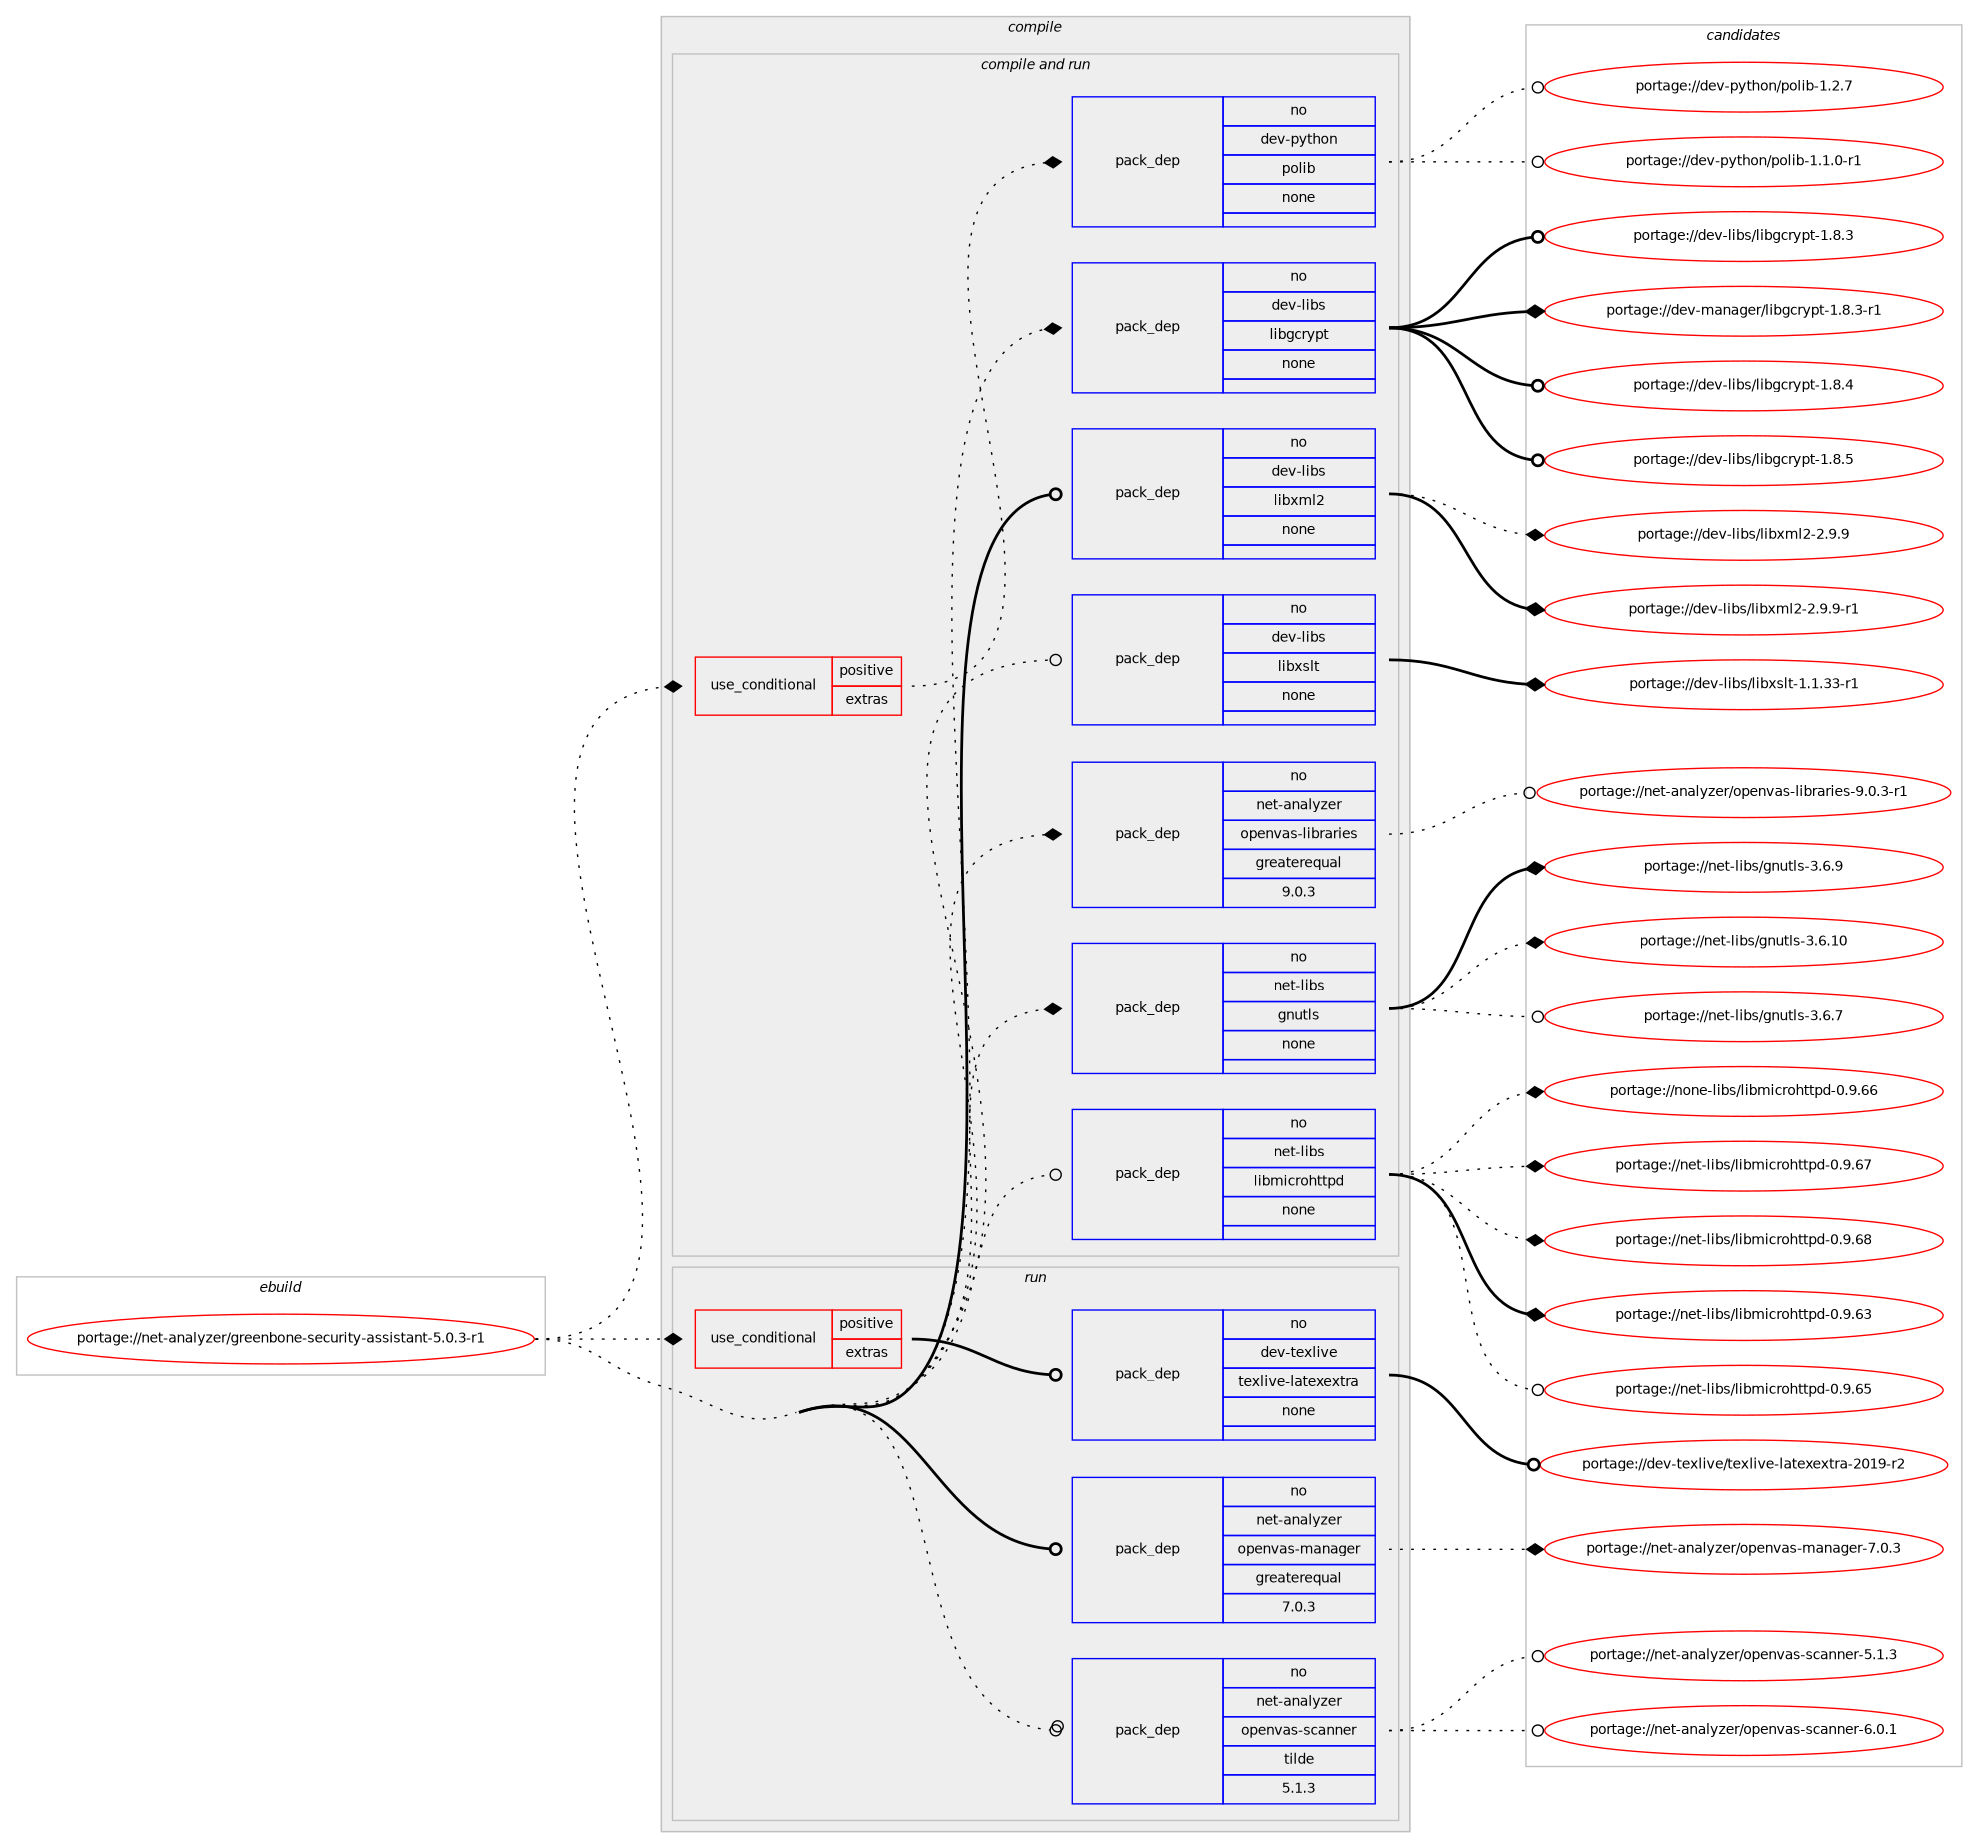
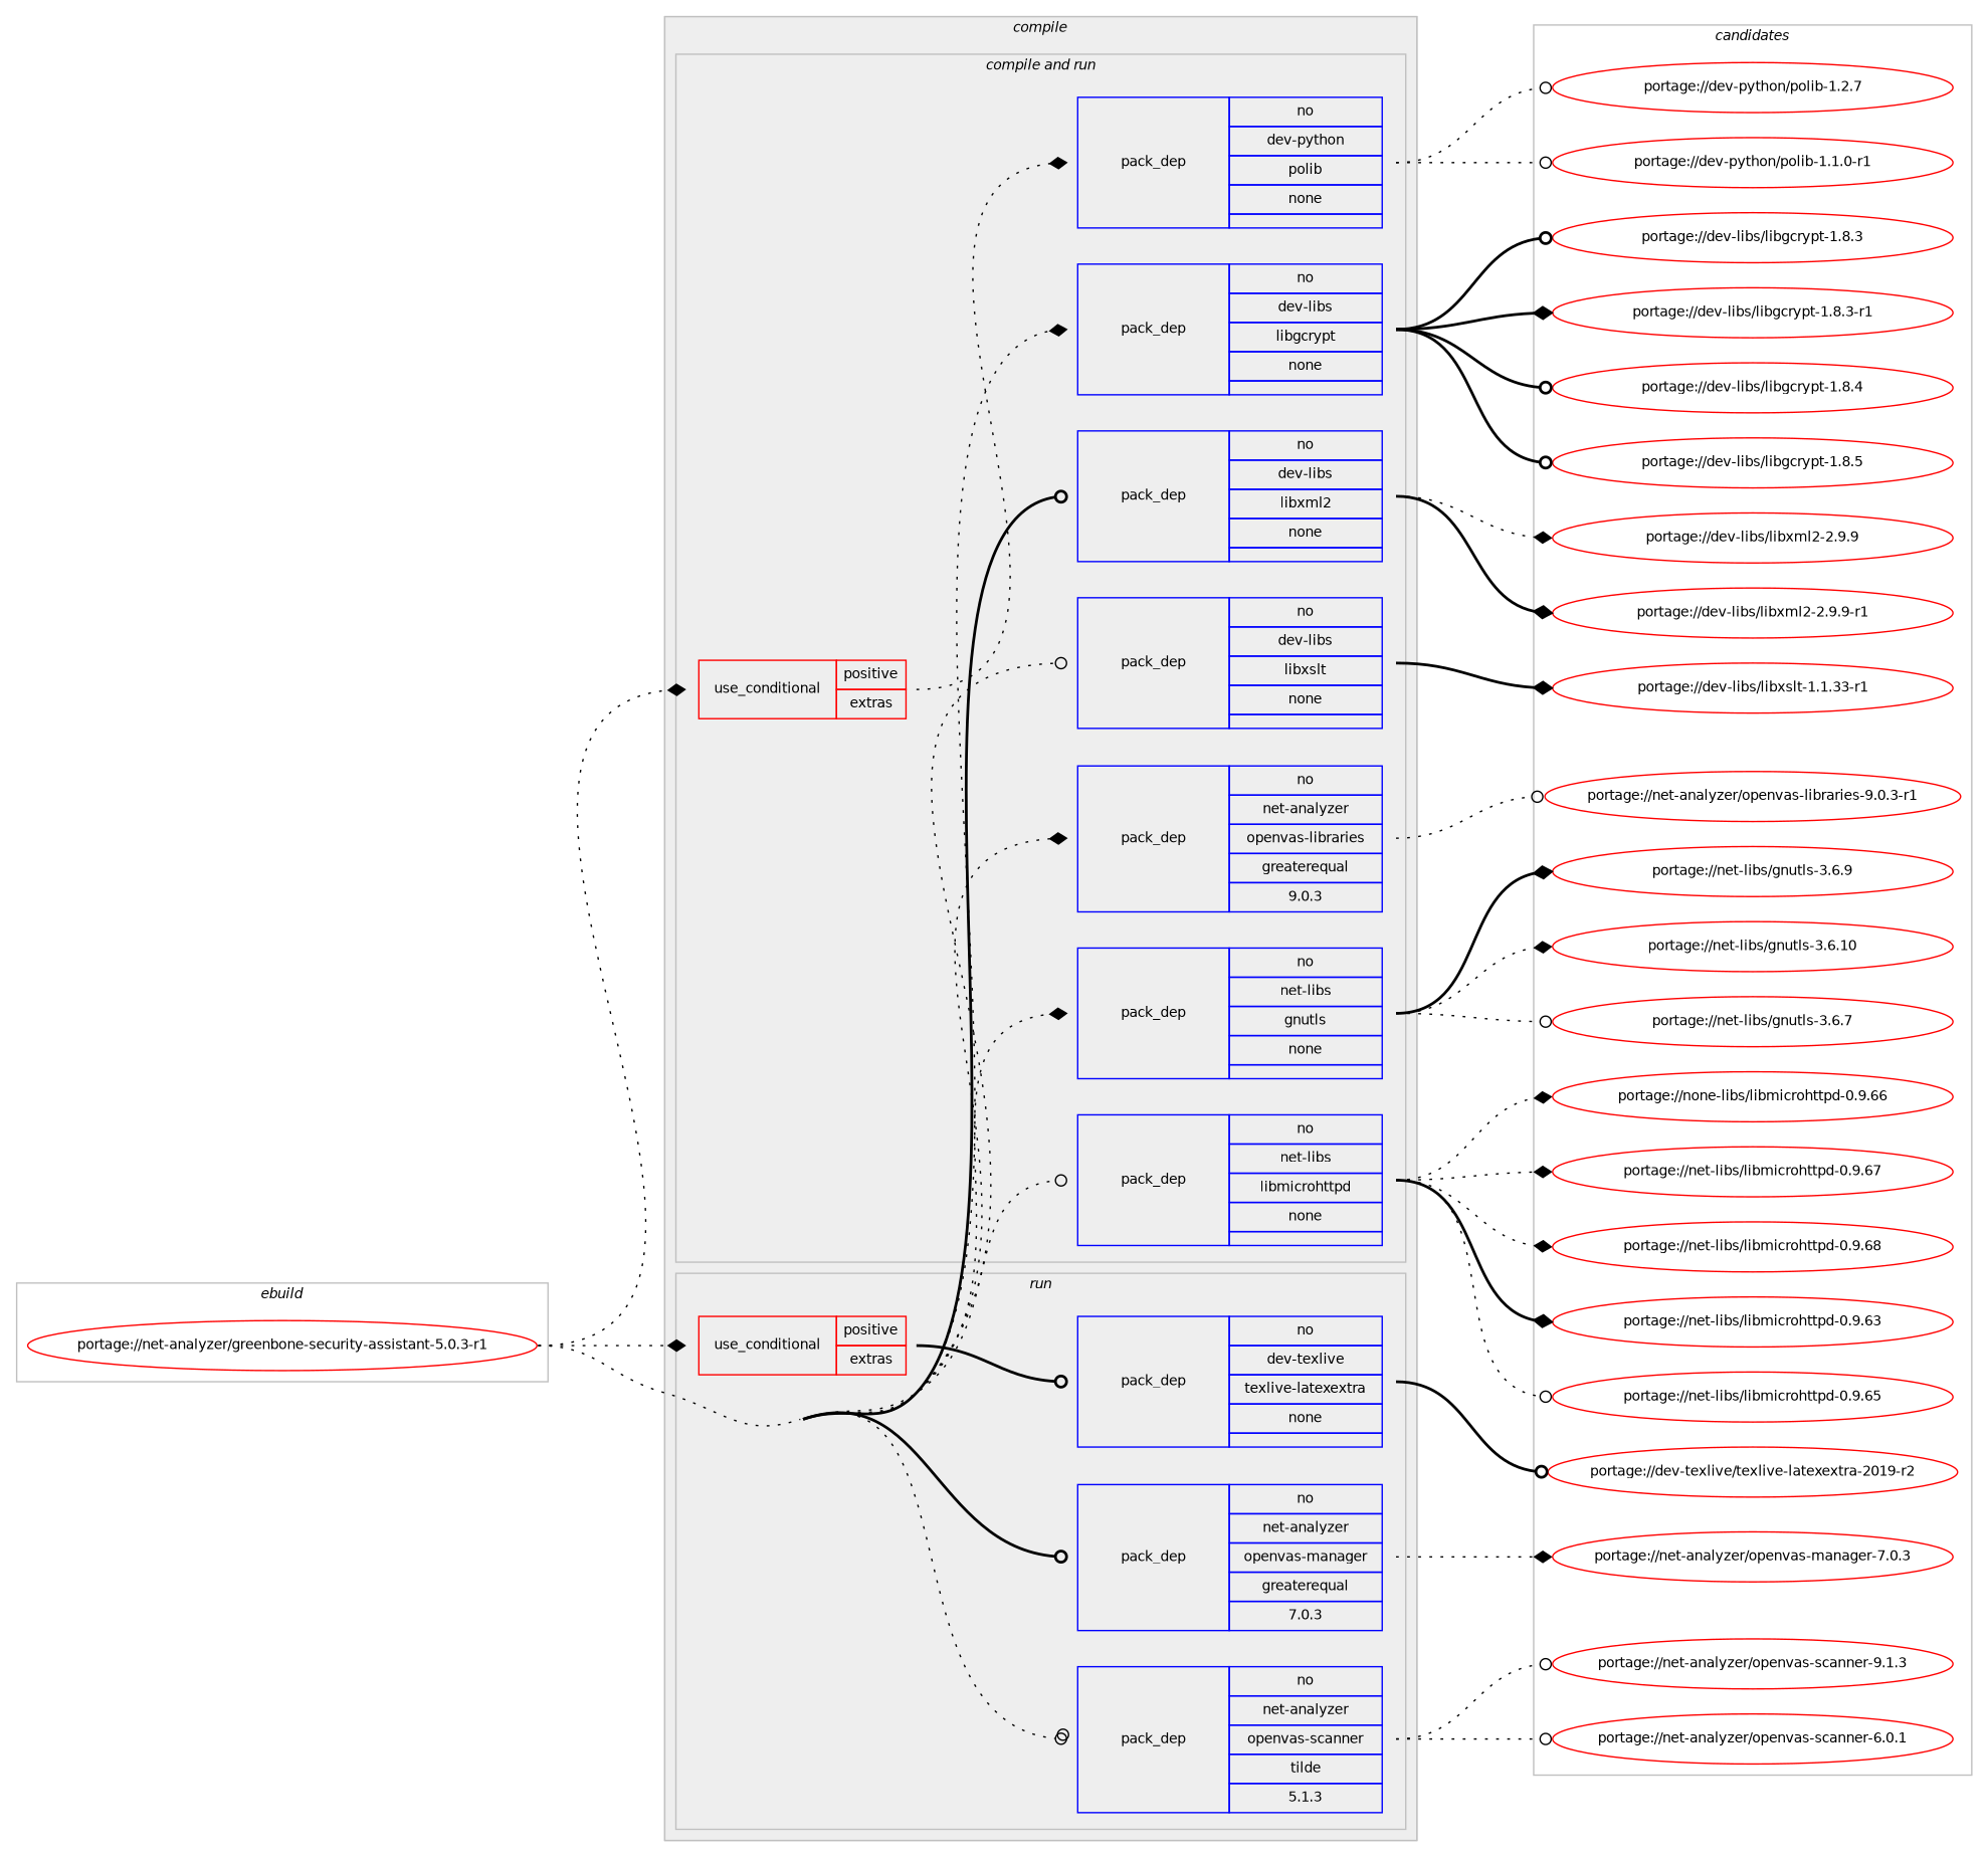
  digraph {
    compound=true
    concentrate=true
    fontname=Helvetica
    fontsize=10
    newrank=true
    rankdir=LR
    ranksep=1.5
    node [color=red fontname=Helvetica fontsize=10]
    edge [arrowhead=diamond headport=w style=dotted tailport=e weight=100]
    n1 [label="portage://net-analyzer/greenbone-security-assistant-5.0.3-r1" width=4]
    n2 [color=blue label=<<TABLE BORDER="0" CELLBORDER="1" CELLSPACING="0" CELLPADDING="4" WIDTH="220"><TR><TD ROWSPAN="6" CELLPADDING="30">pack_dep</TD></TR><TR><TD WIDTH="110">no</TD></TR><TR><TD>dev-python</TD></TR><TR><TD>polib</TD></TR><TR><TD>none</TD></TR><TR><TD></TD></TR></TABLE>> shape=none]
    n3 [label=<<TABLE BORDER="0" CELLBORDER="1" CELLSPACING="0" CELLPADDING="4"><TR><TD ROWSPAN="3" CELLPADDING="10">use_conditional</TD></TR><TR><TD>positive</TD></TR><TR><TD>extras</TD></TR></TABLE>> shape=none]
    n4 [color=blue label=<<TABLE BORDER="0" CELLBORDER="1" CELLSPACING="0" CELLPADDING="4" WIDTH="220"><TR><TD ROWSPAN="6" CELLPADDING="30">pack_dep</TD></TR><TR><TD WIDTH="110">no</TD></TR><TR><TD>dev-libs</TD></TR><TR><TD>libgcrypt</TD></TR><TR><TD>none</TD></TR><TR><TD></TD></TR></TABLE>> shape=none]
    n5 [color=blue label=<<TABLE BORDER="0" CELLBORDER="1" CELLSPACING="0" CELLPADDING="4" WIDTH="220"><TR><TD ROWSPAN="6" CELLPADDING="30">pack_dep</TD></TR><TR><TD WIDTH="110">no</TD></TR><TR><TD>dev-libs</TD></TR><TR><TD>libxml2</TD></TR><TR><TD>none</TD></TR><TR><TD></TD></TR></TABLE>> shape=none]
    n6 [color=blue label=<<TABLE BORDER="0" CELLBORDER="1" CELLSPACING="0" CELLPADDING="4" WIDTH="220"><TR><TD ROWSPAN="6" CELLPADDING="30">pack_dep</TD></TR><TR><TD WIDTH="110">no</TD></TR><TR><TD>dev-libs</TD></TR><TR><TD>libxslt</TD></TR><TR><TD>none</TD></TR><TR><TD></TD></TR></TABLE>> shape=none]
    n7 [color=blue label=<<TABLE BORDER="0" CELLBORDER="1" CELLSPACING="0" CELLPADDING="4" WIDTH="220"><TR><TD ROWSPAN="6" CELLPADDING="30">pack_dep</TD></TR><TR><TD WIDTH="110">no</TD></TR><TR><TD>net-analyzer</TD></TR><TR><TD>openvas-libraries</TD></TR><TR><TD>greaterequal</TD></TR><TR><TD>9.0.3</TD></TR></TABLE>> shape=none]
    n8 [color=blue label=<<TABLE BORDER="0" CELLBORDER="1" CELLSPACING="0" CELLPADDING="4" WIDTH="220"><TR><TD ROWSPAN="6" CELLPADDING="30">pack_dep</TD></TR><TR><TD WIDTH="110">no</TD></TR><TR><TD>net-libs</TD></TR><TR><TD>gnutls</TD></TR><TR><TD>none</TD></TR><TR><TD></TD></TR></TABLE>> shape=none]
    n9 [color=blue label=<<TABLE BORDER="0" CELLBORDER="1" CELLSPACING="0" CELLPADDING="4" WIDTH="220"><TR><TD ROWSPAN="6" CELLPADDING="30">pack_dep</TD></TR><TR><TD WIDTH="110">no</TD></TR><TR><TD>net-libs</TD></TR><TR><TD>libmicrohttpd</TD></TR><TR><TD>none</TD></TR><TR><TD></TD></TR></TABLE>> shape=none]
    n10 [color=blue label=<<TABLE BORDER="0" CELLBORDER="1" CELLSPACING="0" CELLPADDING="4" WIDTH="220"><TR><TD ROWSPAN="6" CELLPADDING="30">pack_dep</TD></TR><TR><TD WIDTH="110">no</TD></TR><TR><TD>dev-texlive</TD></TR><TR><TD>texlive-latexextra</TD></TR><TR><TD>none</TD></TR><TR><TD></TD></TR></TABLE>> shape=none]
    n11 [label=<<TABLE BORDER="0" CELLBORDER="1" CELLSPACING="0" CELLPADDING="4"><TR><TD ROWSPAN="3" CELLPADDING="10">use_conditional</TD></TR><TR><TD>positive</TD></TR><TR><TD>extras</TD></TR></TABLE>> shape=none]
    n12 [color=blue label=<<TABLE BORDER="0" CELLBORDER="1" CELLSPACING="0" CELLPADDING="4" WIDTH="220"><TR><TD ROWSPAN="6" CELLPADDING="30">pack_dep</TD></TR><TR><TD WIDTH="110">no</TD></TR><TR><TD>net-analyzer</TD></TR><TR><TD>openvas-manager</TD></TR><TR><TD>greaterequal</TD></TR><TR><TD>7.0.3</TD></TR></TABLE>> shape=none]
    n13 [color=blue label=<<TABLE BORDER="0" CELLBORDER="1" CELLSPACING="0" CELLPADDING="4" WIDTH="220"><TR><TD ROWSPAN="6" CELLPADDING="30">pack_dep</TD></TR><TR><TD WIDTH="110">no</TD></TR><TR><TD>net-analyzer</TD></TR><TR><TD>openvas-scanner</TD></TR><TR><TD>tilde</TD></TR><TR><TD>5.1.3</TD></TR></TABLE>> shape=none]
    n14 [label="portage://dev-python/polib-1.2.7" width=4]
    n15 [label="portage://dev-python/polib-1.1.0-r1" width=4]
    n16 [label="portage://dev-libs/libgcrypt-1.8.3" width=4]
-   n17 [label="portage://dev-manager/libgcrypt-1.8.3-r1" width=4]
+   n17 [label="portage://dev-libs/libgcrypt-1.8.3-r1" width=4]
    n18 [label="portage://dev-libs/libgcrypt-1.8.4" width=4]
    n19 [label="portage://dev-libs/libgcrypt-1.8.5" width=4]
    n20 [label="portage://dev-libs/libxml2-2.9.9" width=4]
    n21 [label="portage://dev-libs/libxml2-2.9.9-r1" width=4]
    n22 [label="portage://dev-libs/libxslt-1.1.33-r1" width=4]
    n23 [label="portage://net-analyzer/openvas-libraries-9.0.3-r1" width=4]
    n24 [label="portage://net-libs/gnutls-3.6.10" width=4]
    n25 [label="portage://net-libs/gnutls-3.6.7" width=4]
    n26 [label="portage://net-libs/gnutls-3.6.9" width=4]
    n27 [label="portage://net-libs/libmicrohttpd-0.9.63" width=4]
    n28 [label="portage://net-libs/libmicrohttpd-0.9.65" width=4]
    n29 [label="portage://none-libs/libmicrohttpd-0.9.66" width=4]
    n30 [label="portage://net-libs/libmicrohttpd-0.9.67" width=4]
    n31 [label="portage://net-libs/libmicrohttpd-0.9.68" width=4]
    n32 [label="portage://dev-texlive/texlive-latexextra-2019-r2" width=4]
    n33 [label="portage://net-analyzer/openvas-manager-7.0.3" width=4]
-   n34 [label="portage://net-analyzer/openvas-scanner-5.1.3" width=4]
+   n34 [label="portage://net-analyzer/openvas-scanner-9.1.3" width=4]
    n35 [label="portage://net-analyzer/openvas-scanner-6.0.1" width=4]
    subgraph cluster_1 {
      color=gray
      label=<<i>ebuild</i>>
      rank=same
      n1
    }
    subgraph cluster_2 {
      color=gray
      label=<<i>dependencies</i>>
      subgraph cluster_3 {
        color=gray
        fillcolor="#eeeeee"
        label=<<i>compile</i>>
        style=filled
      }
      subgraph cluster_4 {
        color=gray
        fillcolor="#eeeeee"
        label=<<i>compile and run</i>>
        style=filled
        subgraph sub_5 {
          color=gray
          fillcolor="#eeeeee"
          label=<<i>compile and run</i>>
          style=filled
          n3
          subgraph sub_6 {
            color=gray
            fillcolor="#eeeeee"
            label=<<i>compile and run</i>>
            style=filled
            n2
          }
        }
        subgraph sub_7 {
          color=gray
          fillcolor="#eeeeee"
          label=<<i>compile and run</i>>
          style=filled
          n4
        }
        subgraph sub_8 {
          color=gray
          fillcolor="#eeeeee"
          label=<<i>compile and run</i>>
          style=filled
          n5
        }
        subgraph sub_9 {
          color=gray
          fillcolor="#eeeeee"
          label=<<i>compile and run</i>>
          style=filled
          n6
        }
        subgraph sub_10 {
          color=gray
          fillcolor="#eeeeee"
          label=<<i>compile and run</i>>
          style=filled
          n7
        }
        subgraph sub_11 {
          color=gray
          fillcolor="#eeeeee"
          label=<<i>compile and run</i>>
          style=filled
          n8
        }
        subgraph sub_12 {
          color=gray
          fillcolor="#eeeeee"
          label=<<i>compile and run</i>>
          style=filled
          n9
        }
      }
      subgraph cluster_13 {
        color=gray
        fillcolor="#eeeeee"
        label=<<i>run</i>>
        style=filled
        subgraph sub_14 {
          color=gray
          fillcolor="#eeeeee"
          label=<<i>run</i>>
          style=filled
          n11
          subgraph sub_15 {
            color=gray
            fillcolor="#eeeeee"
            label=<<i>run</i>>
            style=filled
            n10
          }
        }
        subgraph sub_16 {
          color=gray
          fillcolor="#eeeeee"
          label=<<i>run</i>>
          style=filled
          n12
        }
        subgraph sub_17 {
          color=gray
          fillcolor="#eeeeee"
          label=<<i>run</i>>
          style=filled
          n13
        }
      }
    }
    subgraph cluster_18 {
      color=gray
      label=<<i>candidates</i>>
      rank=same
      subgraph sub_19 {
        color=black
        label=<<i>candidates</i>>
        nodesep=1
        rank=same
        n14
        n15
      }
      subgraph sub_20 {
        color=black
        label=<<i>candidates</i>>
        nodesep=1
        rank=same
        n16
        n17
        n18
        n19
      }
      subgraph sub_21 {
        color=black
        label=<<i>candidates</i>>
        nodesep=1
        rank=same
        n20
        n21
      }
      subgraph sub_22 {
        color=black
        label=<<i>candidates</i>>
        nodesep=1
        rank=same
        n22
      }
      subgraph sub_23 {
        color=black
        label=<<i>candidates</i>>
        nodesep=1
        rank=same
        n23
      }
      subgraph sub_24 {
        color=black
        label=<<i>candidates</i>>
        nodesep=1
        rank=same
        n24
        n25
        n26
      }
      subgraph sub_25 {
        color=black
        label=<<i>candidates</i>>
        nodesep=1
        rank=same
        n27
        n28
        n29
        n30
        n31
      }
      subgraph sub_26 {
        color=black
        label=<<i>candidates</i>>
        nodesep=1
        rank=same
        n32
      }
      subgraph sub_27 {
        color=black
        label=<<i>candidates</i>>
        nodesep=1
        rank=same
        n33
      }
      subgraph sub_28 {
        color=black
        label=<<i>candidates</i>>
        nodesep=1
        rank=same
        n34
        n35
      }
    }
    n1 -> n3 [weight=20]
    n1 -> n4 [weight=20]
    n1 -> n5 [arrowhead=odot style=bold weight=20]
    n1 -> n6 [arrowhead=odot weight=20]
    n1 -> n7 [weight=20]
    n1 -> n8 [weight=20]
    n1 -> n9 [arrowhead=odot weight=20]
    n1 -> n11 [weight=20]
    n1 -> n12 [arrowhead=odot style=bold weight=20]
    n1 -> n13 [arrowhead=odot weight=20]
    n2 -> n14 [arrowhead=odot]
    n2 -> n15 [arrowhead=odot]
    n3 -> n2 [weight=20]
    n4 -> n16 [arrowhead=odot style=bold]
    n4 -> n17 [style=bold]
    n4 -> n18 [arrowhead=odot style=bold]
    n4 -> n19 [arrowhead=odot style=bold]
    n5 -> n20
    n5 -> n21 [style=bold]
    n6 -> n22 [style=bold]
    n7 -> n23 [arrowhead=odot]
    n8 -> n24
    n8 -> n25 [arrowhead=odot]
    n8 -> n26 [style=bold]
    n9 -> n27 [style=bold]
    n9 -> n28 [arrowhead=odot]
    n9 -> n29
    n9 -> n30
    n9 -> n31
    n10 -> n32 [arrowhead=odot style=bold]
    n11 -> n10 [arrowhead=odot style=bold weight=20]
    n12 -> n33
    n13 -> n34 [arrowhead=odot]
    n13 -> n35 [arrowhead=odot]
  }
